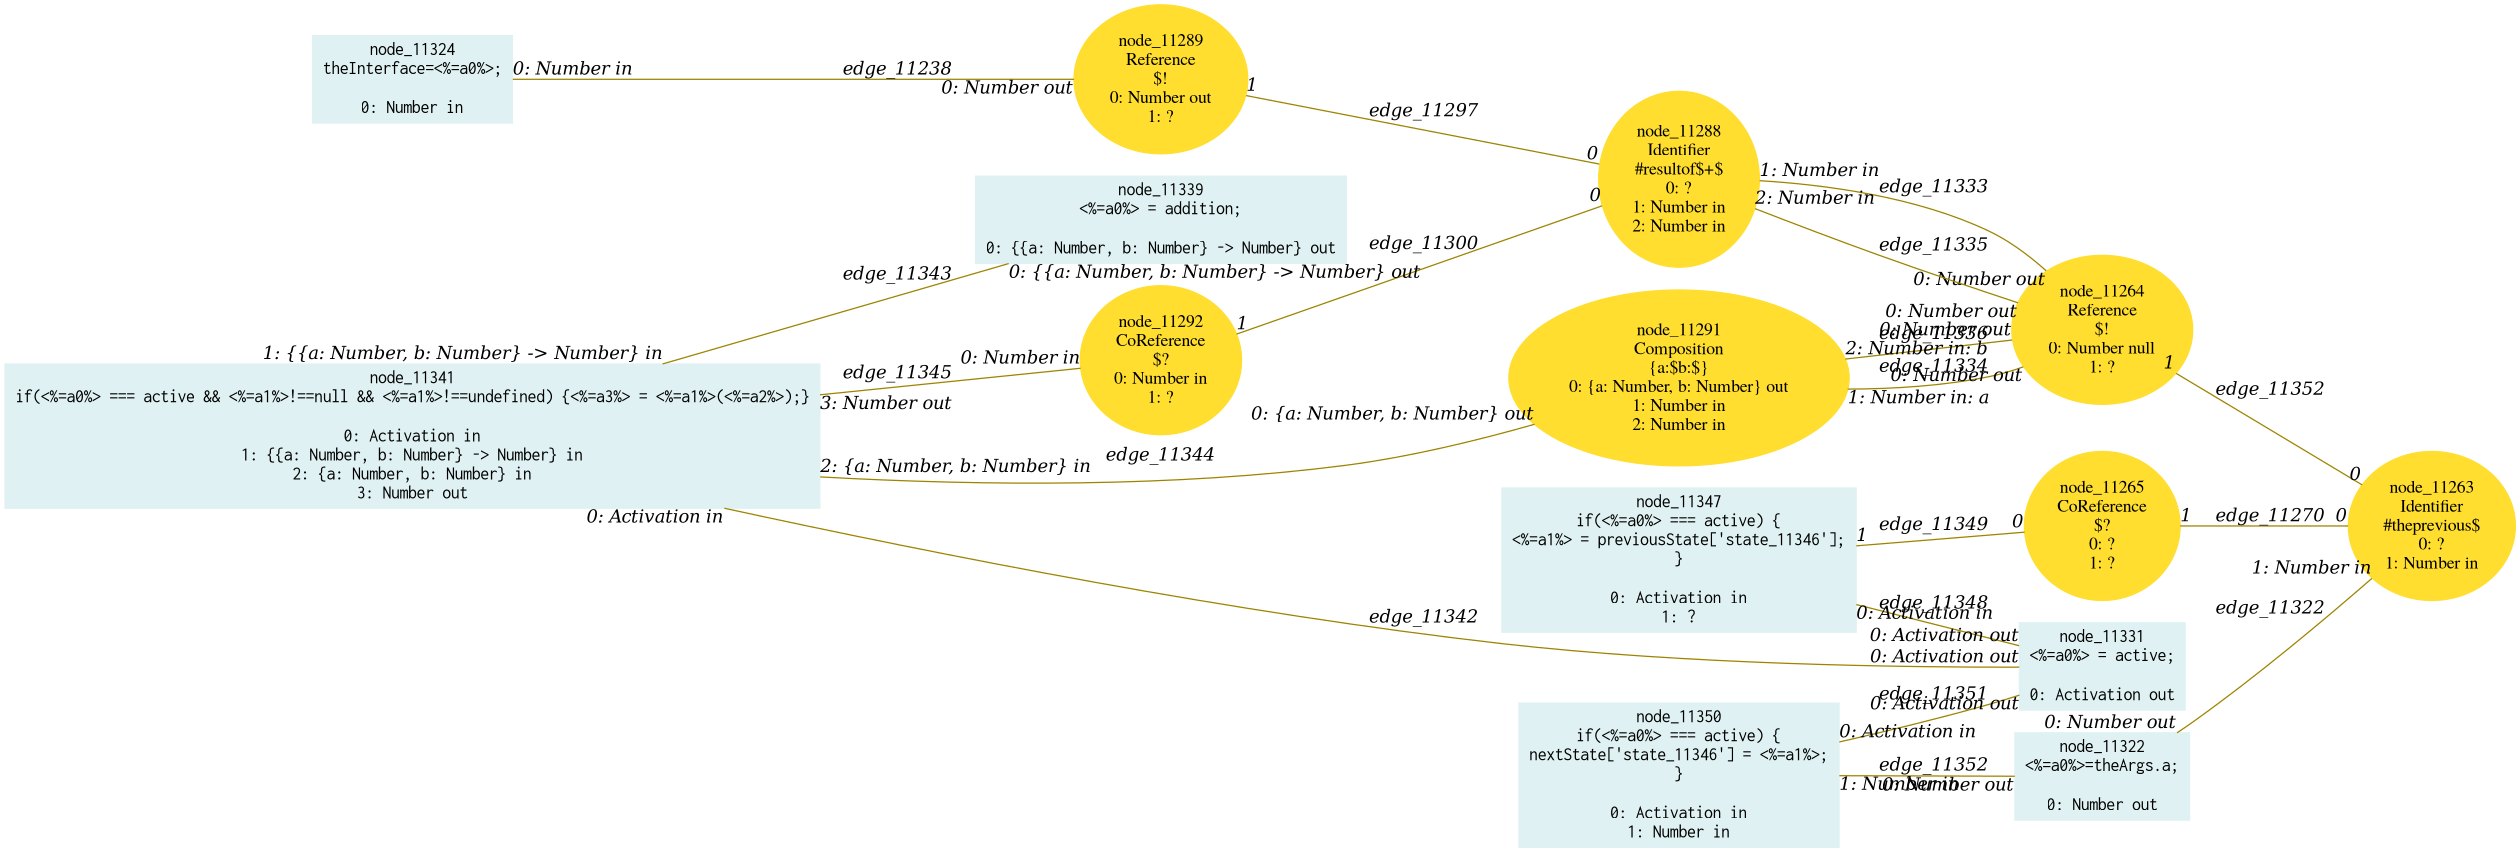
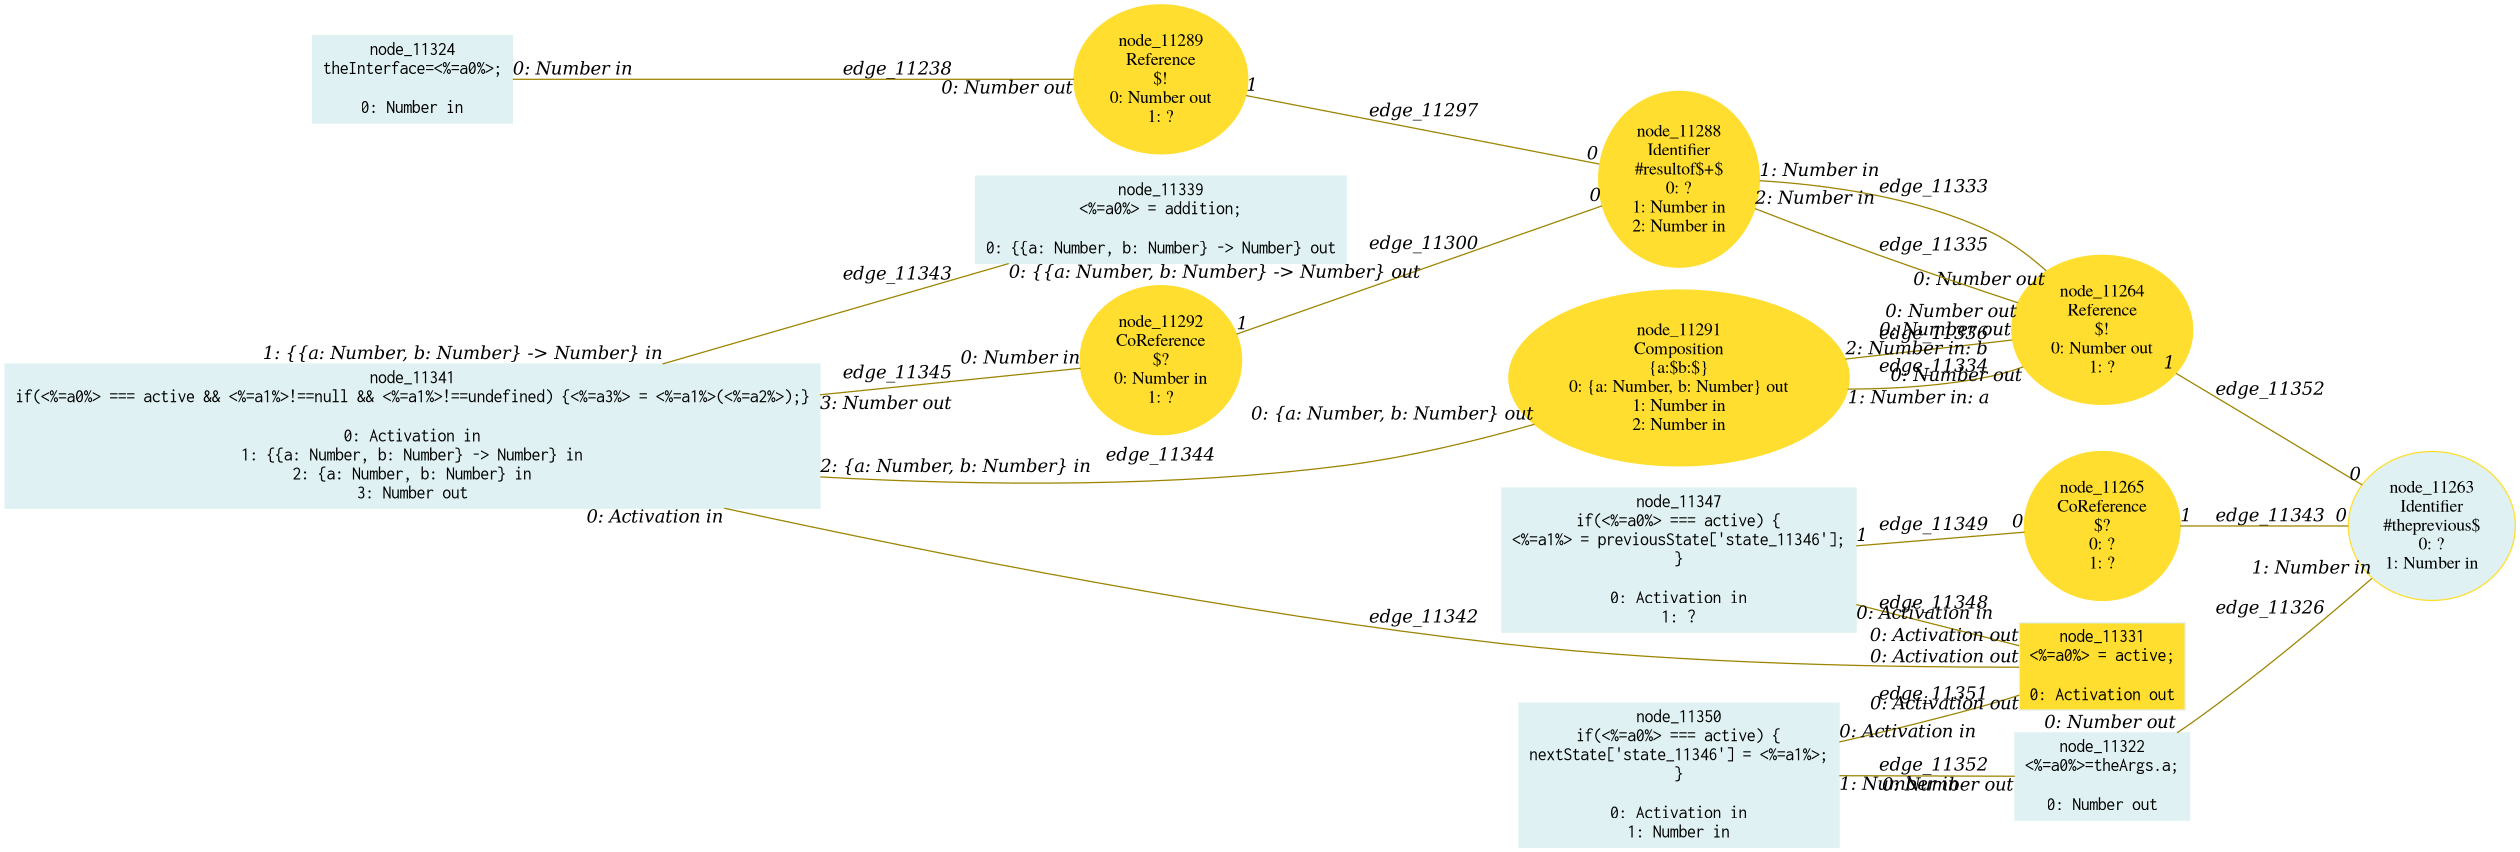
  digraph {
    rankdir=LR
    node [color="#ffde2f" fontname=Times shape=ellipse style=filled]
    edge [arrowHead=none arrowsize=1 color="#9d8400" dir=none fontname="Times-Italic" headlabel="0: Number out" taillabel=1]
-   n1 [label="node_11263\nIdentifier\n#theprevious$\n0: ?\n1: Number in"]
-   n2 [label="node_11264\nReference\n$!\n0: Number null\n1: ?"]
+   n1 [label="node_11263\nIdentifier\n#theprevious$\n0: ?\n1: Number in" fillcolor="#dff1f2"]
+   n2 [label="node_11264\nReference\n$!\n0: Number out\n1: ?"]
    n3 [label="node_11265\nCoReference\n$?\n0: ?\n1: ?"]
    n4 [label="node_11288\nIdentifier\n#resultof$+$\n0: ?\n1: Number in\n2: Number in"]
    n5 [label="node_11289\nReference\n$!\n0: Number out\n1: ?"]
    n6 [label="node_11291\nComposition\n{a:$b:$}\n0: {a: Number, b: Number} out\n1: Number in\n2: Number in"]
    n7 [label="node_11292\nCoReference\n$?\n0: Number in\n1: ?"]
    n8 [color="#dff1f2" fontname=Courier label="node_11322\n<%=a0%>=theArgs.a;\n\n0: Number out" shape=box]
    n9 [color="#dff1f2" fontname=Courier label="node_11324\ntheInterface=<%=a0%>;\n\n0: Number in" shape=box]
-   n10 [color="#dff1f2" fontname=Courier label="node_11331\n<%=a0%> = active;\n\n0: Activation out" shape=box]
+   n10 [color="#dff1f2" fontname=Courier label="node_11331\n<%=a0%> = active;\n\n0: Activation out" shape=box fillcolor="#ffde2f"]
    n11 [color="#dff1f2" fontname=Courier label="node_11339\n<%=a0%> = addition;\n\n0: {{a: Number, b: Number} -> Number} out" shape=box]
    n12 [color="#dff1f2" fontname=Courier label="node_11341\nif(<%=a0%> === active && <%=a1%>!==null && <%=a1%>!==undefined) {<%=a3%> = <%=a1%>(<%=a2%>);}\n\n0: Activation in\n1: {{a: Number, b: Number} -> Number} in\n2: {a: Number, b: Number} in\n3: Number out" shape=box]
    n13 [color="#dff1f2" fontname=Courier label="node_11347\nif(<%=a0%> === active) {\n<%=a1%> = previousState['state_11346'];\n}\n\n0: Activation in\n1: ?" shape=box]
    n14 [color="#dff1f2" fontname=Courier label="node_11350\nif(<%=a0%> === active) {\nnextState['state_11346'] = <%=a1%>;\n}\n\n0: Activation in\n1: Number in" shape=box]
    n2 -> n1 [headlabel=0 label=edge_11352]
-   n3 -> n1 [headlabel=0 label=edge_11270]
+   n3 -> n1 [headlabel=0 label=edge_11343]
    n4 -> n2 [label=edge_11333 taillabel="1: Number in"]
    n4 -> n2 [label=edge_11335 taillabel="2: Number in"]
    n5 -> n4 [headlabel=0 label=edge_11297]
    n6 -> n2 [label=edge_11334 taillabel="1: Number in: a"]
    n6 -> n2 [label=edge_11336 taillabel="2: Number in: b"]
    n7 -> n4 [headlabel=0 label=edge_11300]
-   n8 -> n1 [headlabel="1: Number in" label=edge_11322 taillabel="0: Number out"]
+   n8 -> n1 [headlabel="1: Number in" label=edge_11326 taillabel="0: Number out"]
    n9 -> n5 [label=edge_11238 taillabel="0: Number in"]
    n12 -> n6 [headlabel="0: {a: Number, b: Number} out" label=edge_11344 taillabel="2: {a: Number, b: Number} in"]
    n12 -> n7 [headlabel="0: Number in" label=edge_11345 taillabel="3: Number out"]
    n12 -> n10 [headlabel="0: Activation out" label=edge_11342 taillabel="0: Activation in"]
    n12 -> n11 [headlabel="0: {{a: Number, b: Number} -> Number} out" label=edge_11343 taillabel="1: {{a: Number, b: Number} -> Number} in"]
    n13 -> n3 [headlabel=0 label=edge_11349]
    n13 -> n10 [headlabel="0: Activation out" label=edge_11348 taillabel="0: Activation in"]
    n14 -> n8 [label=edge_11352 taillabel="1: Number in"]
    n14 -> n10 [headlabel="0: Activation out" label=edge_11351 taillabel="0: Activation in"]
  }
